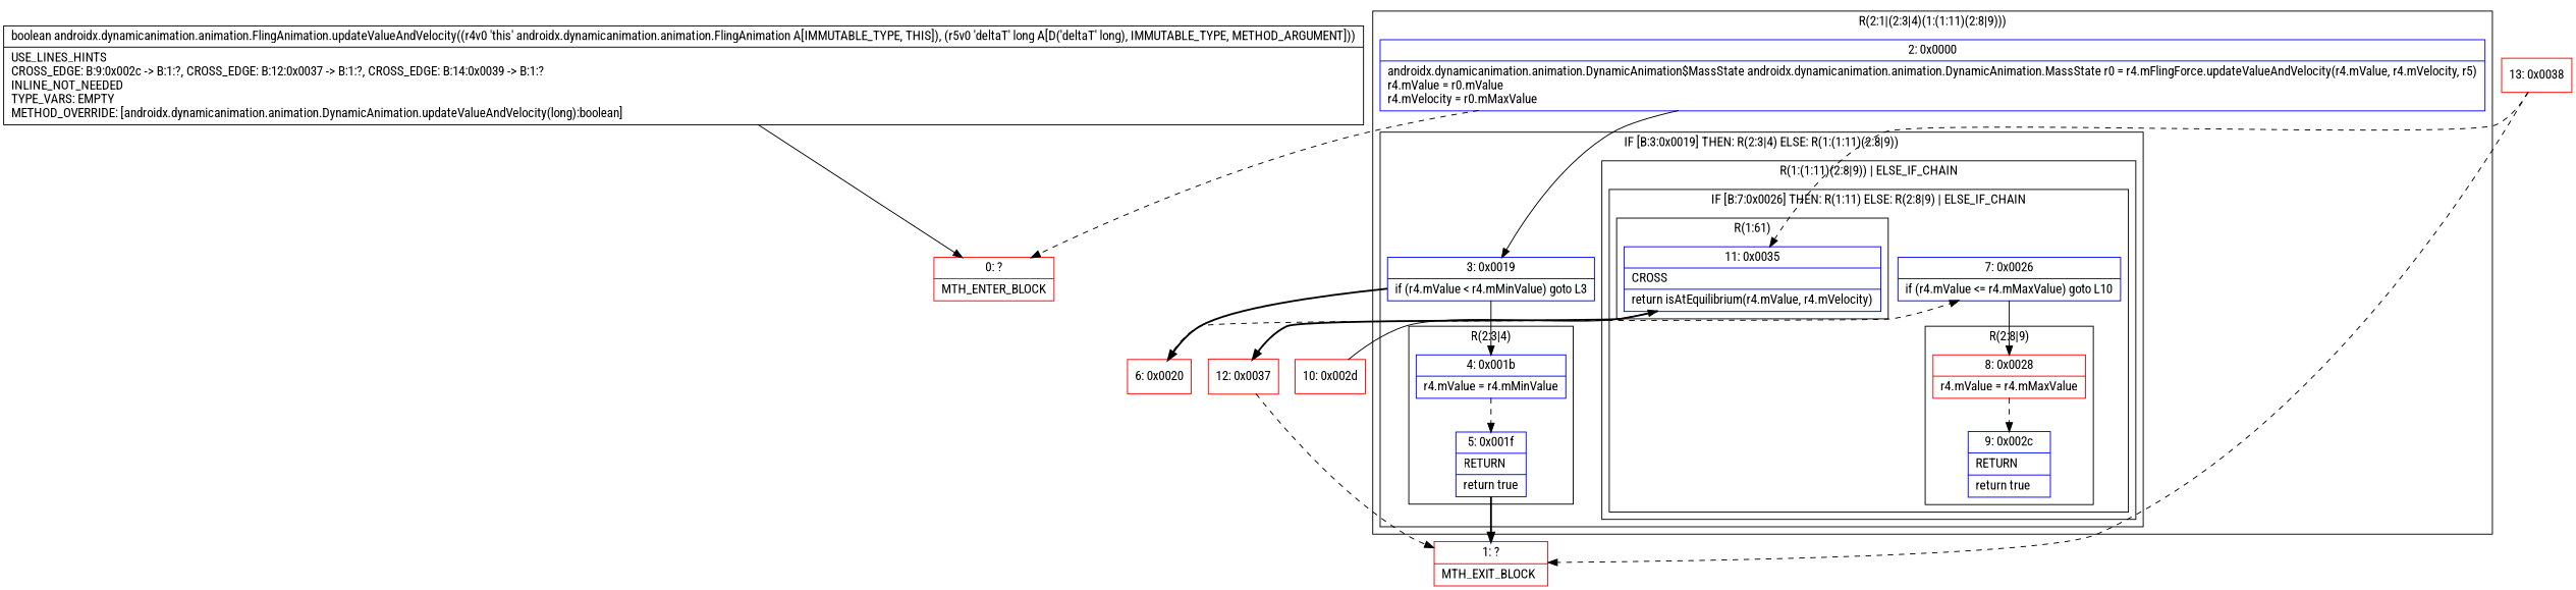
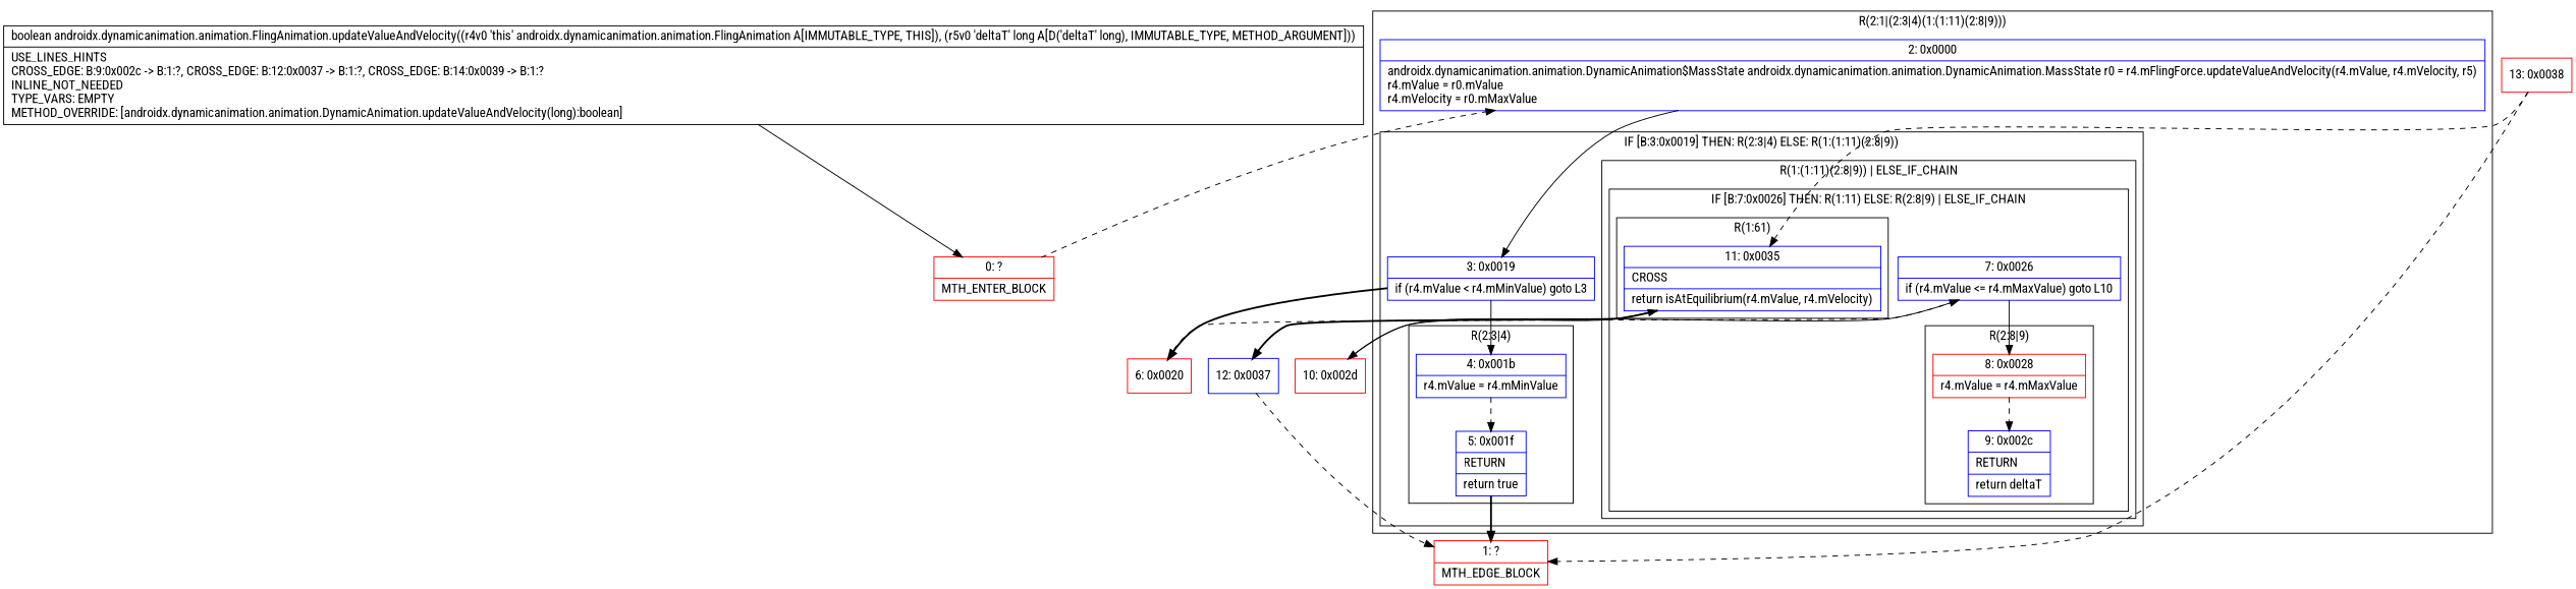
  digraph {
    fontname="Roboto Condensed"
    node [color=blue fontname="Roboto Condensed" shape=record]
    edge [fontname="Roboto Condensed" style=dashed]
    n1 [label="{4\:\ 0x001b|r4.mValue = r4.mMinValue\l}"]
    n2 [label="{5\:\ 0x001f|RETURN\l|return true\l}"]
    n3 [label="{11\:\ 0x0035|CROSS\l|return isAtEquilibrium(r4.mValue, r4.mVelocity)\l}"]
    n4 [color=red label="{8\:\ 0x0028|r4.mValue = r4.mMaxValue\l}"]
-   n5 [label="{9\:\ 0x002c|RETURN\l|return true\l}"]
+   n5 [label="{9\:\ 0x002c|RETURN\l|return deltaT\l}"]
    n6 [label="{7\:\ 0x0026|if (r4.mValue \<= r4.mMaxValue) goto L10\l}"]
    n7 [label="{3\:\ 0x0019|if (r4.mValue \< r4.mMinValue) goto L3\l}"]
    n8 [label="{2\:\ 0x0000|androidx.dynamicanimation.animation.DynamicAnimation$MassState androidx.dynamicanimation.animation.DynamicAnimation.MassState r0 = r4.mFlingForce.updateValueAndVelocity(r4.mValue, r4.mVelocity, r5)\lr4.mValue = r0.mValue\lr4.mVelocity = r0.mMaxValue\l}"]
-   n9 [color=red label="{1\:\ ?|MTH_EXIT_BLOCK\l}"]
-   n10 [color=red label="{12\:\ 0x0037}"]
+   n9 [color=red label="{1\:\ ?|MTH_EDGE_BLOCK\l}"]
+   n10 [label="{12\:\ 0x0037}"]
    n11 [color=red label="{10\:\ 0x002d}"]
    n12 [color=red label="{6\:\ 0x0020}"]
    n13 [color=red label="{13\:\ 0x0038}"]
    n14 [color=red label="{0\:\ ?|MTH_ENTER_BLOCK\l}"]
    n15 [label="{boolean androidx.dynamicanimation.animation.FlingAnimation.updateValueAndVelocity((r4v0 'this' androidx.dynamicanimation.animation.FlingAnimation A[IMMUTABLE_TYPE, THIS]), (r5v0 'deltaT' long A[D('deltaT' long), IMMUTABLE_TYPE, METHOD_ARGUMENT]))  | USE_LINES_HINTS\lCROSS_EDGE: B:9:0x002c \-\> B:1:?, CROSS_EDGE: B:12:0x0037 \-\> B:1:?, CROSS_EDGE: B:14:0x0039 \-\> B:1:?\lINLINE_NOT_NEEDED\lTYPE_VARS: EMPTY\lMETHOD_OVERRIDE: [androidx.dynamicanimation.animation.DynamicAnimation.updateValueAndVelocity(long):boolean]\l}" color=""]
    subgraph cluster_1 {
      label="R(2:1|(2:3|4)(1:(1:11)(2:8|9)))"
      n8
      subgraph cluster_2 {
        label="IF [B:3:0x0019] THEN: R(2:3|4) ELSE: R(1:(1:11)(2:8|9))"
        n7
        subgraph cluster_3 {
          label="R(2:3|4)"
          n1
          n2
        }
        subgraph cluster_4 {
          label="R(1:(1:11)(2:8|9)) | ELSE_IF_CHAIN\l"
          subgraph cluster_5 {
            label="IF [B:7:0x0026] THEN: R(1:11) ELSE: R(2:8|9) | ELSE_IF_CHAIN\l"
            n6
            subgraph cluster_6 {
              label="R(1:61)"
              n3
            }
            subgraph cluster_7 {
              label="R(2:8|9)"
              n4
              n5
            }
          }
        }
      }
    }
    n1 -> n2
    n2 -> n9 [style=bold]
    n3 -> n10 [style=bold]
    n4 -> n5
    n6 -> n4 [style=solid]
+   n6 -> n11 [style=solid]
    n7 -> n1 [style=solid]
    n7 -> n12 [style=bold]
    n8 -> n7 [style=solid]
    n10 -> n9
    n11 -> n3 [style=solid]
    n12 -> n6
    n13 -> n3
    n13 -> n9
-   n8 -> n14
+   n14 -> n8
    n15 -> n14 [style=solid]
  }
